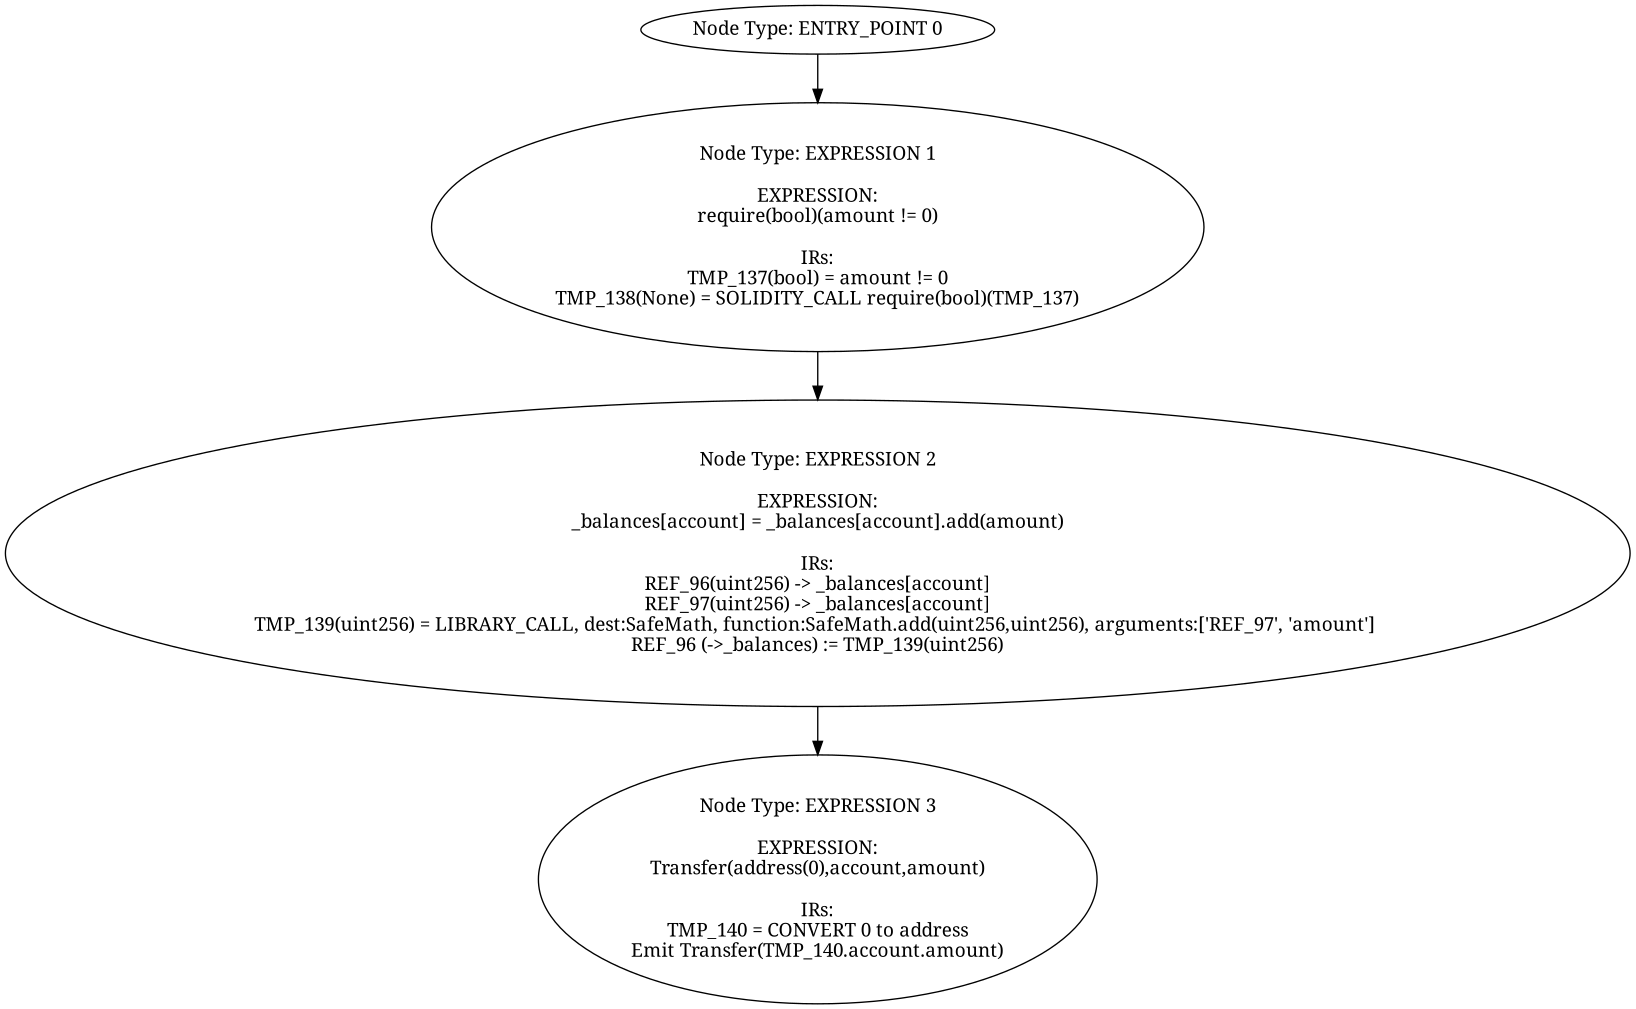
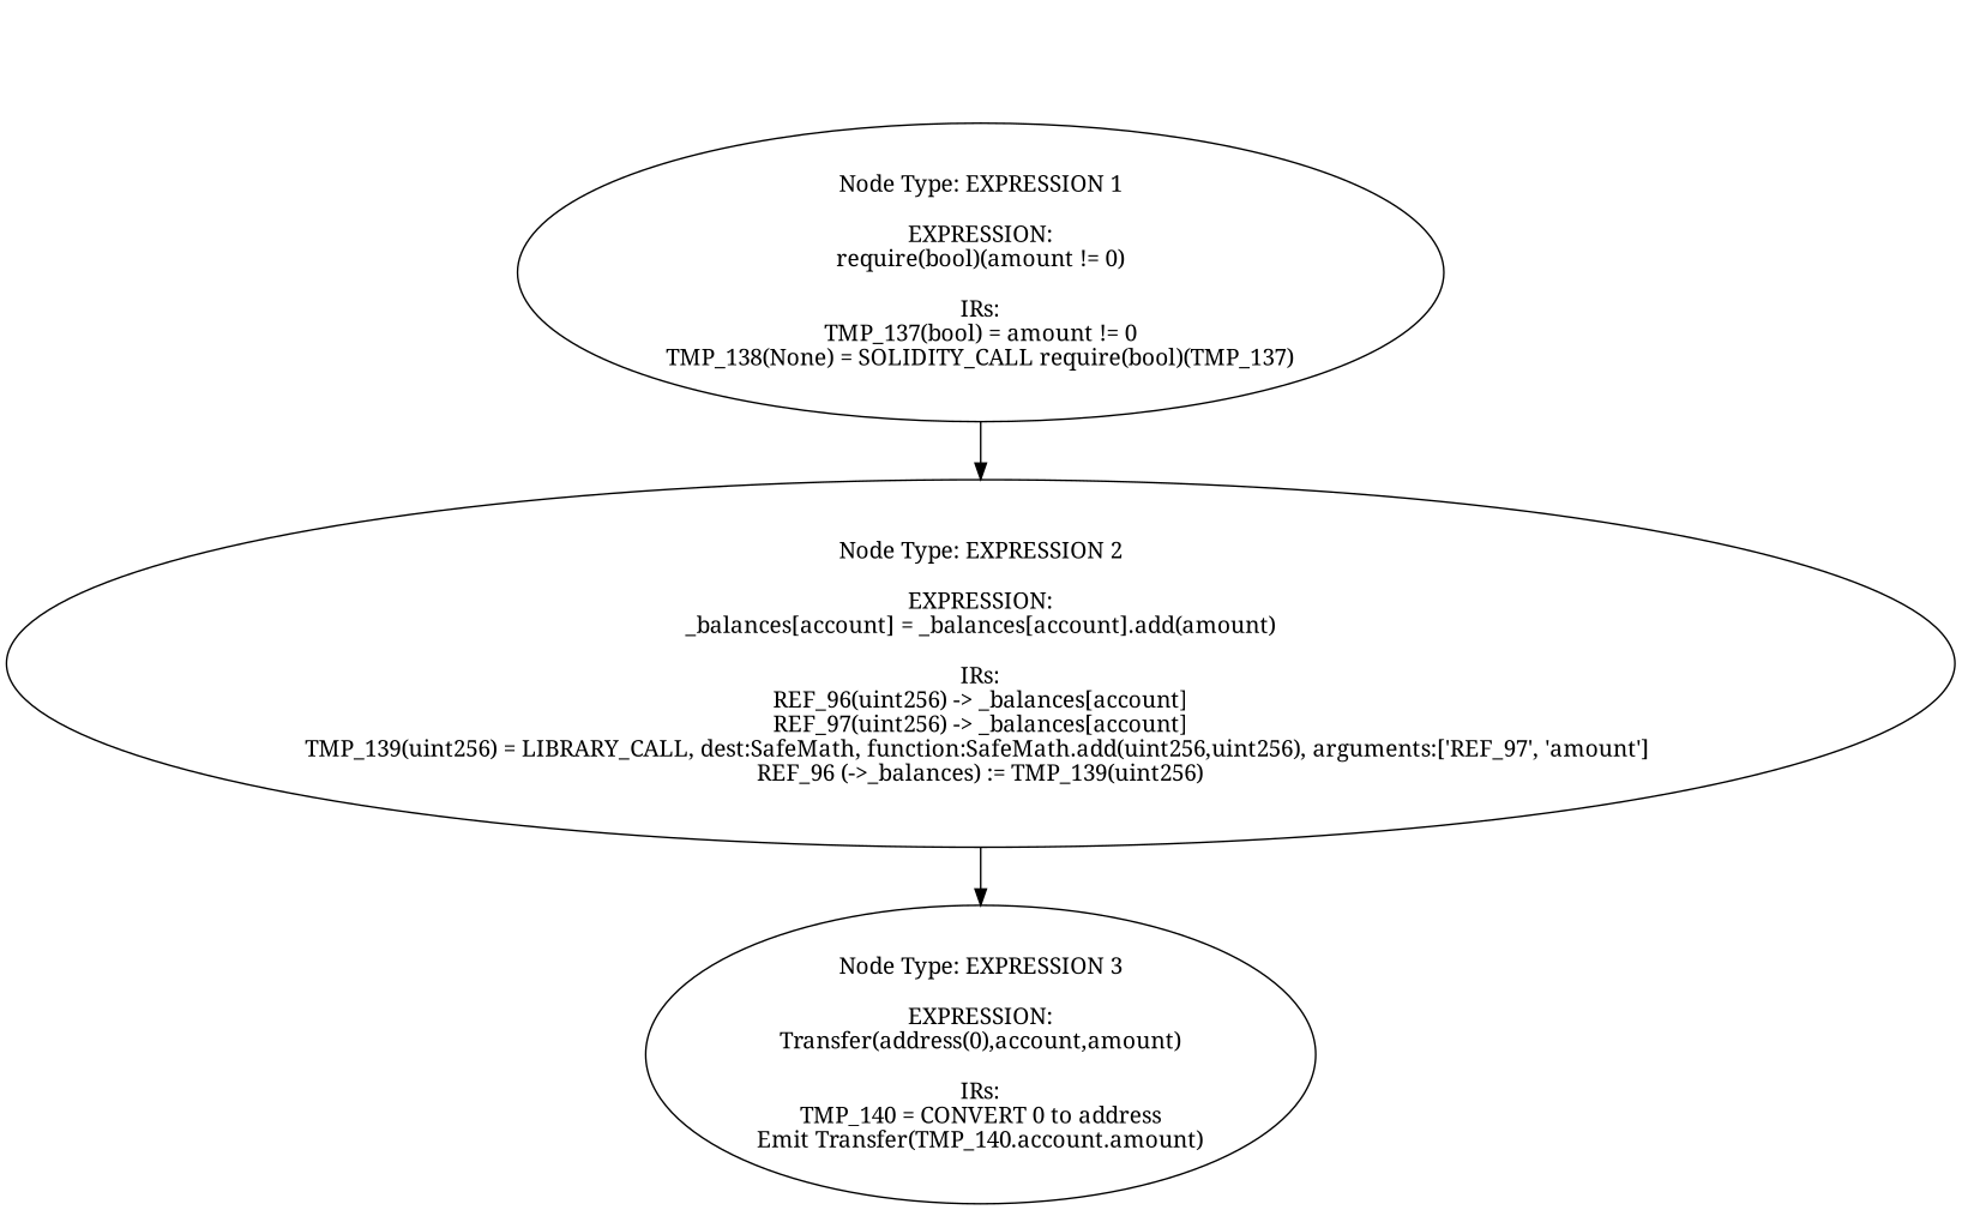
  digraph {
    fontname="Noto Serif"
    node [fontname="Noto Serif"]
    edge [fontname="Noto Serif"]
-   n1 [label="Node Type: ENTRY_POINT 0\n"]
    n2 [label="Node Type: EXPRESSION 1\n\nEXPRESSION:\nrequire(bool)(amount != 0)\n\nIRs:\nTMP_137(bool) = amount != 0\nTMP_138(None) = SOLIDITY_CALL require(bool)(TMP_137)"]
    n3 [label="Node Type: EXPRESSION 2\n\nEXPRESSION:\n_balances[account] = _balances[account].add(amount)\n\nIRs:\nREF_96(uint256) -> _balances[account]\nREF_97(uint256) -> _balances[account]\nTMP_139(uint256) = LIBRARY_CALL, dest:SafeMath, function:SafeMath.add(uint256,uint256), arguments:['REF_97', 'amount'] \nREF_96 (->_balances) := TMP_139(uint256)"]
    n4 [label="Node Type: EXPRESSION 3\n\nEXPRESSION:\nTransfer(address(0),account,amount)\n\nIRs:\nTMP_140 = CONVERT 0 to address\nEmit Transfer(TMP_140.account.amount)"]
-   n1 -> n2
    n2 -> n3
    n3 -> n4
  }
